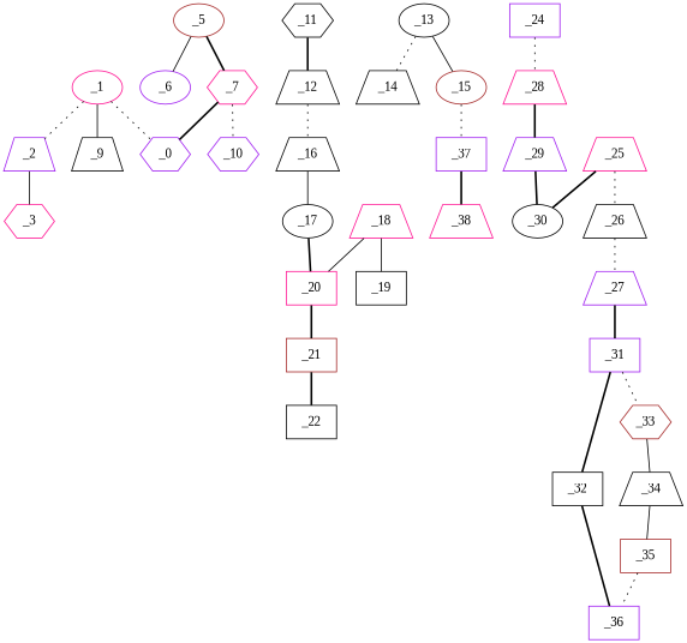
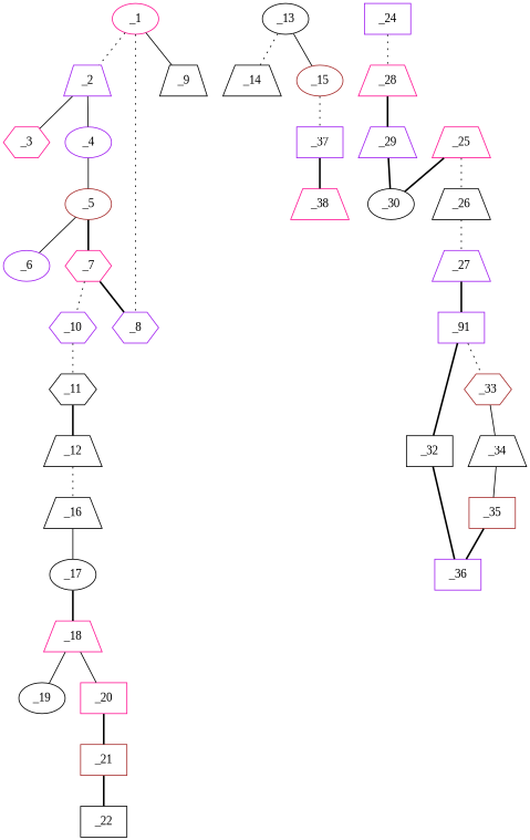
  graph {
    fontname="Liberation Serif"
    node [charge=0 chem=1 color=black fontname="Liberation Serif" shape=trapezium symbol="C  " x=15.7462 y=-5.0009]
    edge [fontname="Liberation Serif" style=bold valence=1]
    _1 [color=deeppink shape=ellipse x=16.6122]
    _2 [color=purple y=-5.5009]
-   _8 [color=purple shape=hexagon x=16.6122 y=-4.0009 label=_0]
+   _8 [color=purple shape=hexagon x=16.6122 y=-4.0009]
    _9 [x=17.4782 y=-5.501]
    _3 [chem=2 color=deeppink shape=hexagon symbol="O  " y=-6.5009]
+   _4 [chem=4 color=purple shape=ellipse symbol="N  " x=14.8802]
    _5 [color=brown shape=ellipse x=14.8802 y=-4.0009]
    _6 [chem=2 color=purple shape=ellipse symbol="O  " x=14.0142 y=-3.5009]
    _7 [chem=4 color=deeppink shape=hexagon symbol="N  " y=-3.5009]
    _10 [color=purple shape=hexagon y=-2.5009]
    _11 [chem=2 shape=hexagon symbol="O  " x=14.9372 y=-1.9132]
    _12 [x=15.2462 y=-0.9621]
    _14 [x=16.5552 y=-1.9132]
    _16 [x=14.6584 y=-0.1531]
    _13 [shape=ellipse x=16.2462 y=-0.9621]
    _15 [chem=4 color=brown shape=ellipse symbol="N  " x=16.834 y=-0.1531]
    _17 [chem=2 shape=ellipse symbol="O  " x=13.6639 y=-0.2576]
    _37 [charge=1 chem=4 color=purple shape=box symbol="N  " x=17.8285 y=-0.2576]
    _18 [color=deeppink x=13.0761 y=0.5514]
    _38 [charge=-1 chem=4 color=deeppink symbol="N  " x=18.823 y=-0.3622]
-   _19 [chem=2 shape=box symbol="O  " x=13.4829 y=1.465]
+   _19 [chem=2 shape=ellipse symbol="O  " x=13.4829 y=1.465]
    _20 [color=deeppink shape=box x=12.0816 y=0.4469]
    _21 [color=brown shape=box x=11.4938 y=1.2559]
    _22 [shape=box x=10.4993 y=1.1514]
    _24 [color=purple shape=box x=8.917 y=1.8559]
    _28 [color=deeppink x=8.3292 y=2.6649]
    _29 [color=purple x=7.3347 y=2.5604]
    _30 [shape=ellipse x=6.7469 y=3.3694]
    _25 [color=deeppink x=5.7524 y=3.2649]
    _26 [x=5.1646 y=4.0739]
    _27 [chem=2 color=purple symbol="O  " x=4.1701 y=3.9694]
-   _31 [color=purple shape=box x=3.5823 y=4.7784]
+   _31 [color=purple shape=box x=3.5823 y=4.7784 label=_91]
    _32 [shape=box x=2.5878 y=4.6739]
    _33 [color=brown shape=hexagon x=3.989 y=5.6919]
    _36 [color=purple shape=box x=2 y=5.4829]
    _34 [x=3.4013 y=6.5009]
    _35 [color=brown shape=box x=2.4067 y=6.3964]
    _1 -- _2 [style=dotted]
    _1 -- _8 [style=dotted valence=2]
    _1 -- _9 [style=solid]
    _2 -- _3 [style=solid valence=2]
+   _2 -- _4 [style=solid]
+   _4 -- _5 [style=solid]
    _5 -- _6 [style=solid valence=2]
    _5 -- _7
    _7 -- _8
    _7 -- _10 [style=dotted]
+   _10 -- _11 [style=dotted]
    _11 -- _12
    _12 -- _16 [style=dotted]
    _16 -- _17 [style=solid]
    _13 -- _14 [style=dotted]
    _13 -- _15 [style=solid]
    _15 -- _37 [style=dotted valence=2]
-   _17 -- _20
+   _17 -- _18
    _37 -- _38 [valence=2]
    _18 -- _19 [style=solid valence=2]
    _18 -- _20 [style=solid]
    _20 -- _21
    _21 -- _22
    _24 -- _28 [style=dotted]
    _28 -- _29
    _29 -- _30
    _25 -- _30
    _25 -- _26 [style=dotted]
    _26 -- _27 [style=dotted]
    _27 -- _31
    _31 -- _32
    _31 -- _33 [style=dotted valence=2]
    _32 -- _36 [valence=2]
    _33 -- _34 [style=solid]
    _34 -- _35 [style=solid valence=2]
-   _35 -- _36 [style=dotted]
+   _35 -- _36
  }
